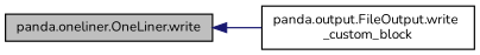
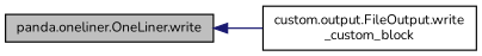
  digraph {
    rankdir=LR
    fontname=Nunito
    node [color=black fontname=Nunito fontsize=10 shape=record style=filled]
    n1 [fillcolor=grey75 fontcolor=black height=0.2 label="panda.oneliner.OneLiner.write" width=0.4]
-   n2 [fillcolor=white height=0.2 label="panda.output.FileOutput.write\l_custom_block" width=0.4]
+   n2 [fillcolor=white height=0.2 label="custom.output.FileOutput.write\l_custom_block" width=0.4]
    n1 -> n2 [color=midnightblue dir=back fontname=Nunito fontsize=10 labelfontname=Helvetica labelfontsize=10 style=solid]
  }
